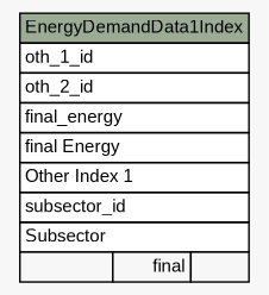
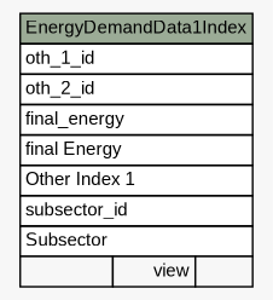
  digraph {
    bgcolor="#f7f7f7"
    fontname="Liberation Sans"
    fontsize=11
    nodesep=0.18
    rankdir=RL
    ranksep=0.46
-   n1 [fontname="Liberation Sans" fontsize=11 label=<     <TABLE BORDER="0" CELLBORDER="1" CELLSPACING="0" BGCOLOR="#ffffff">       <TR><TD COLSPAN="3" BGCOLOR="#9bab96" ALIGN="CENTER">EnergyDemandData1Index</TD></TR>       <TR><TD PORT="oth_1_id" COLSPAN="3" ALIGN="LEFT">oth_1_id</TD></TR>       <TR><TD PORT="oth_2_id" COLSPAN="3" ALIGN="LEFT">oth_2_id</TD></TR>       <TR><TD PORT="final_energy" COLSPAN="3" ALIGN="LEFT">final_energy</TD></TR>       <TR><TD PORT="final Energy" COLSPAN="3" ALIGN="LEFT">final Energy</TD></TR>       <TR><TD PORT="Other Index 1" COLSPAN="3" ALIGN="LEFT">Other Index 1</TD></TR>       <TR><TD PORT="subsector_id" COLSPAN="3" ALIGN="LEFT">subsector_id</TD></TR>       <TR><TD PORT="Subsector" COLSPAN="3" ALIGN="LEFT">Subsector</TD></TR>       <TR><TD ALIGN="LEFT" BGCOLOR="#f7f7f7">  </TD><TD ALIGN="RIGHT" BGCOLOR="#f7f7f7">final</TD><TD ALIGN="RIGHT" BGCOLOR="#f7f7f7">  </TD></TR>     </TABLE>> shape=plaintext]
+   n1 [fontname="Liberation Sans" fontsize=11 label=<     <TABLE BORDER="0" CELLBORDER="1" CELLSPACING="0" BGCOLOR="#ffffff">       <TR><TD COLSPAN="3" BGCOLOR="#9bab96" ALIGN="CENTER">EnergyDemandData1Index</TD></TR>       <TR><TD PORT="oth_1_id" COLSPAN="3" ALIGN="LEFT">oth_1_id</TD></TR>       <TR><TD PORT="oth_2_id" COLSPAN="3" ALIGN="LEFT">oth_2_id</TD></TR>       <TR><TD PORT="final_energy" COLSPAN="3" ALIGN="LEFT">final_energy</TD></TR>       <TR><TD PORT="final Energy" COLSPAN="3" ALIGN="LEFT">final Energy</TD></TR>       <TR><TD PORT="Other Index 1" COLSPAN="3" ALIGN="LEFT">Other Index 1</TD></TR>       <TR><TD PORT="subsector_id" COLSPAN="3" ALIGN="LEFT">subsector_id</TD></TR>       <TR><TD PORT="Subsector" COLSPAN="3" ALIGN="LEFT">Subsector</TD></TR>       <TR><TD ALIGN="LEFT" BGCOLOR="#f7f7f7">  </TD><TD ALIGN="RIGHT" BGCOLOR="#f7f7f7">view</TD><TD ALIGN="RIGHT" BGCOLOR="#f7f7f7">  </TD></TR>     </TABLE>> shape=plaintext]
  }
